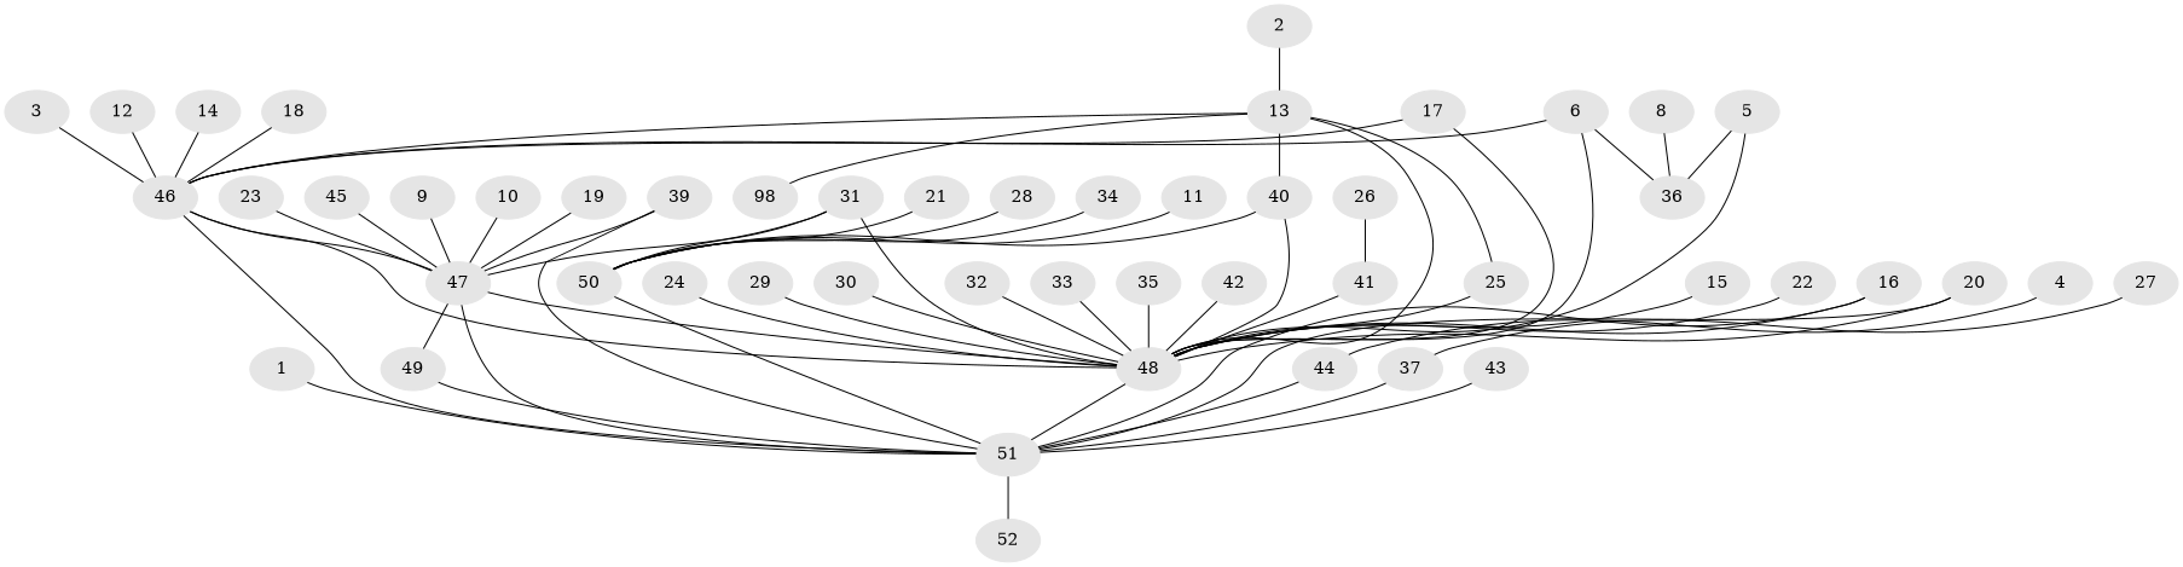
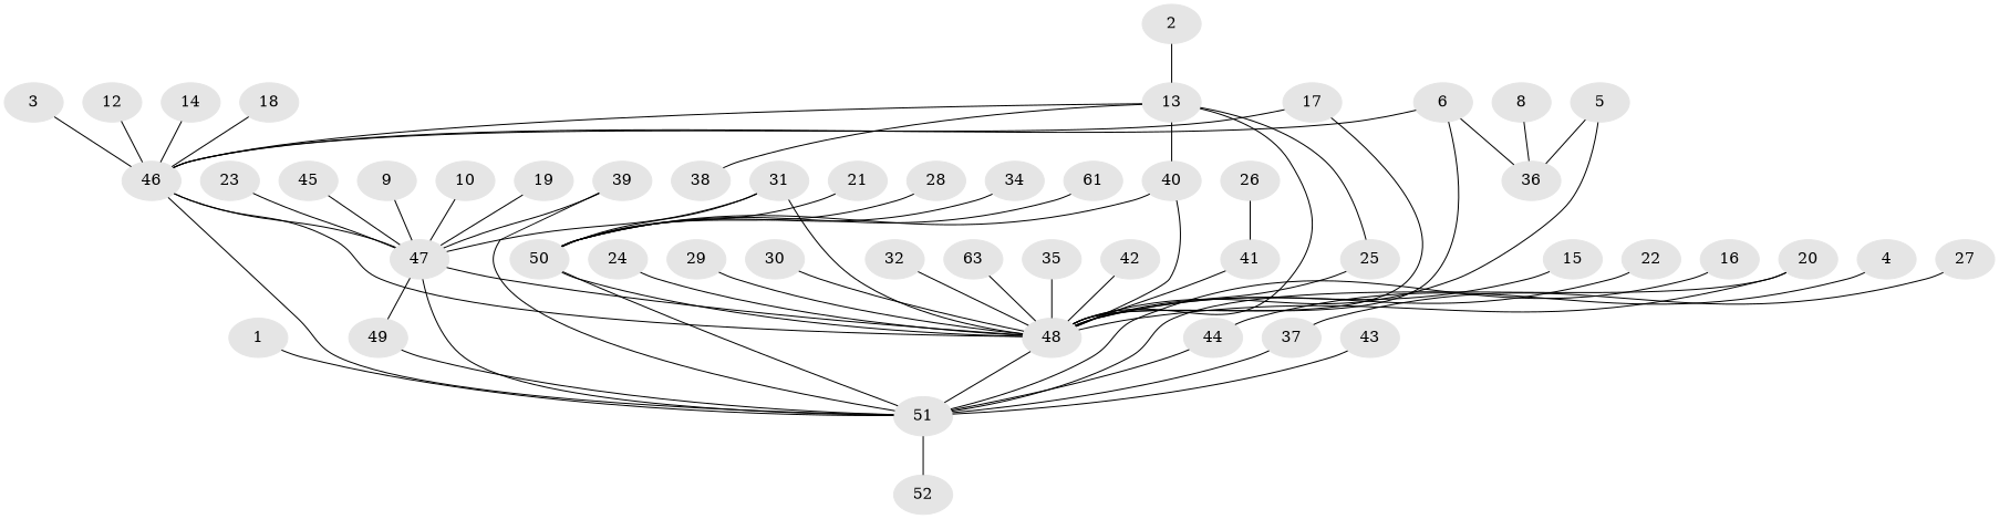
  graph {
    node [color=gray90 style=filled]
    edge [weight=1.0]
    1
    51
    52
    2
    13
    46
    48
    25
-   38 [label=98]
+   38
    40
    3
    47
    4
    44
    5
    36
    6
    8
    9
    49
    10
-   11
+   11 [label=61]
    50
    12
    14
    15
    16
    17
    18
    19
    20
    21
    22
    23
    24
    26
    41
    27
    37
    28
    29
    30
    31
    32
-   33
+   33 [label=63]
    34
    35
    39
    42
    43
    45
    1 -- 51
    51 -- 52
    2 -- 13
    13 -- 46
    13 -- 48
    13 -- 25
    13 -- 38
    13 -- 40
    46 -- 51
    46 -- 48
    46 -- 47
    48 -- 51
    25 -- 48
    40 -- 48
    40 -- 50
    3 -- 46
    47 -- 51
    47 -- 48 [weight=2.0]
    47 -- 49
    4 -- 44
    44 -- 51
    5 -- 48
    5 -- 36
    6 -- 46
    6 -- 48
    6 -- 36
    8 -- 36
    9 -- 47
    49 -- 51
    10 -- 47
    11 -- 50
    50 -- 51
    12 -- 46
    14 -- 46
    15 -- 48
    16 -- 51
-   16 -- 48
+   50 -- 48
    17 -- 46
    17 -- 48
    18 -- 46
    19 -- 47
    20 -- 51
    20 -- 48
    21 -- 50
    22 -- 48
    23 -- 47
    24 -- 48
    26 -- 41
    41 -- 48
    27 -- 37
    37 -- 51
    28 -- 50
    29 -- 48
    30 -- 48
    31 -- 48
    31 -- 47
    31 -- 50
    32 -- 48
    33 -- 48
    34 -- 50
    35 -- 48 [weight=2.0]
    39 -- 51
    39 -- 47
    42 -- 48
    43 -- 51
    45 -- 47
  }
